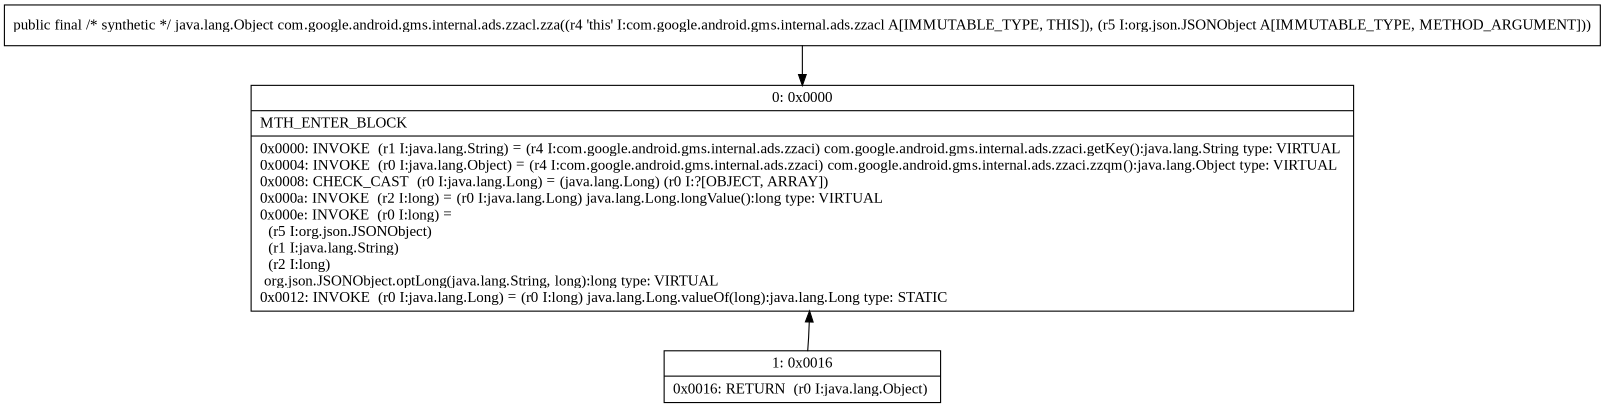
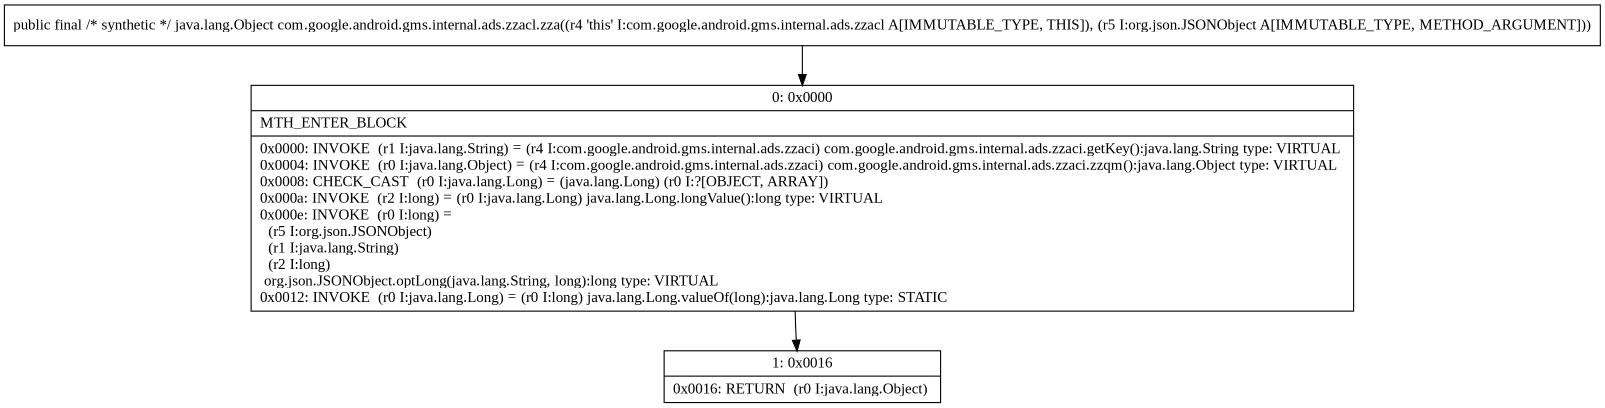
  digraph {
    fontname="Liberation Serif"
    node [shape=record fontname="Liberation Serif"]
    edge [fontname="Liberation Serif"]
    n1 [label="{0\:\ 0x0000|MTH_ENTER_BLOCK\l|0x0000: INVOKE  (r1 I:java.lang.String) = (r4 I:com.google.android.gms.internal.ads.zzaci) com.google.android.gms.internal.ads.zzaci.getKey():java.lang.String type: VIRTUAL \l0x0004: INVOKE  (r0 I:java.lang.Object) = (r4 I:com.google.android.gms.internal.ads.zzaci) com.google.android.gms.internal.ads.zzaci.zzqm():java.lang.Object type: VIRTUAL \l0x0008: CHECK_CAST  (r0 I:java.lang.Long) = (java.lang.Long) (r0 I:?[OBJECT, ARRAY]) \l0x000a: INVOKE  (r2 I:long) = (r0 I:java.lang.Long) java.lang.Long.longValue():long type: VIRTUAL \l0x000e: INVOKE  (r0 I:long) = \l  (r5 I:org.json.JSONObject)\l  (r1 I:java.lang.String)\l  (r2 I:long)\l org.json.JSONObject.optLong(java.lang.String, long):long type: VIRTUAL \l0x0012: INVOKE  (r0 I:java.lang.Long) = (r0 I:long) java.lang.Long.valueOf(long):java.lang.Long type: STATIC \l}"]
    n2 [label="{1\:\ 0x0016|0x0016: RETURN  (r0 I:java.lang.Object) \l}"]
    n3 [label="{public final \/* synthetic *\/ java.lang.Object com.google.android.gms.internal.ads.zzacl.zza((r4 'this' I:com.google.android.gms.internal.ads.zzacl A[IMMUTABLE_TYPE, THIS]), (r5 I:org.json.JSONObject A[IMMUTABLE_TYPE, METHOD_ARGUMENT])) }"]
-   n2 -> n1
+   n1 -> n2
    n3 -> n1
  }
